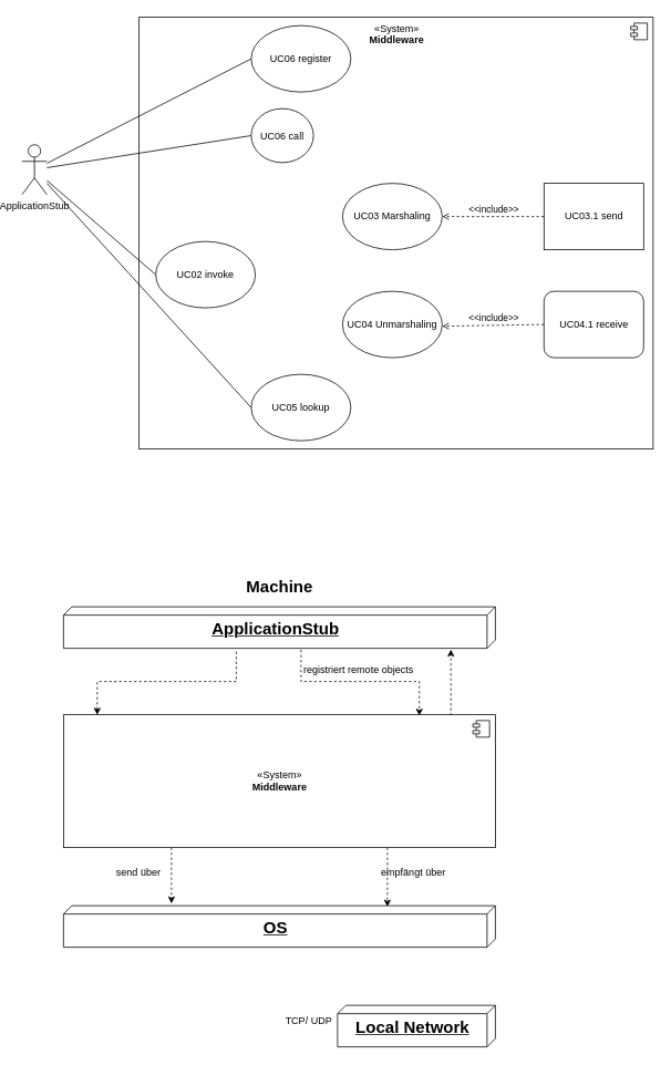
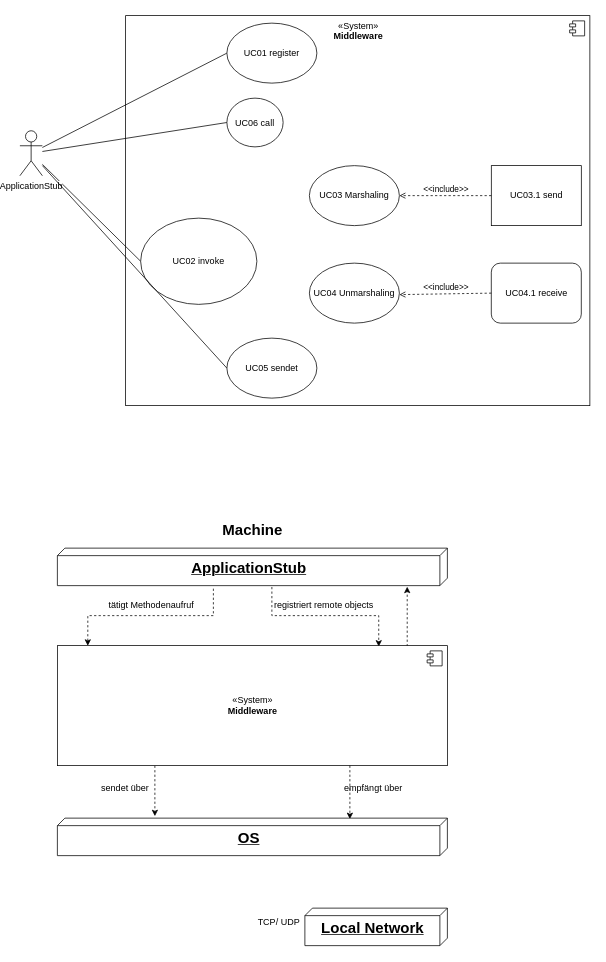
  <mxCell id="0" />
  <mxCell id="1" parent="0" />
  <mxCell id="2" value="«System»&lt;br&gt;&lt;b&gt;Middleware&lt;/b&gt;" style="html=1;dropTarget=0;verticalAlign=top;" parent="1" vertex="1"><mxGeometry x="161" y="20" width="619" height="520" as="geometry" /></mxCell>
  <mxCell id="3" value="" style="shape=component;jettyWidth=8;jettyHeight=4;" parent="2" vertex="1"><mxGeometry x="1" width="20" height="20" relative="1" as="geometry"><mxPoint x="-27" y="7" as="offset" /></mxGeometry></mxCell>
  <mxCell id="4" style="edgeStyle=none;rounded=0;orthogonalLoop=1;jettySize=auto;html=1;entryX=0;entryY=0.5;entryDx=0;entryDy=0;endArrow=none;endFill=0;" parent="1" source="7" target="8" edge="1"><mxGeometry relative="1" as="geometry" /></mxCell>
  <mxCell id="5" style="edgeStyle=none;rounded=0;orthogonalLoop=1;jettySize=auto;html=1;entryX=0;entryY=0.5;entryDx=0;entryDy=0;endArrow=none;endFill=0;" parent="1" source="7" target="9" edge="1"><mxGeometry relative="1" as="geometry" /></mxCell>
  <mxCell id="6" style="rounded=0;orthogonalLoop=1;jettySize=auto;html=1;entryX=0;entryY=0.5;entryDx=0;entryDy=0;endArrow=none;endFill=0;" parent="1" source="7" target="28" edge="1"><mxGeometry relative="1" as="geometry" /></mxCell>
  <mxCell id="7" value="ApplicationStub" style="shape=umlActor;verticalLabelPosition=bottom;labelBackgroundColor=#ffffff;verticalAlign=top;html=1;outlineConnect=0;" parent="1" vertex="1"><mxGeometry x="20" y="173.5" width="30" height="60" as="geometry" /></mxCell>
- <mxCell id="8" value="UC06 register" style="ellipse;whiteSpace=wrap;html=1;" parent="1" vertex="1"><mxGeometry x="296" y="30" width="120" height="80" as="geometry" /></mxCell>
- <mxCell id="9" value="UC02 invoke" style="ellipse;whiteSpace=wrap;html=1;" parent="1" vertex="1"><mxGeometry x="181" y="290" width="120" height="80" as="geometry" /></mxCell>
+ <mxCell id="8" value="UC01 register" style="ellipse;whiteSpace=wrap;html=1;" parent="1" vertex="1"><mxGeometry x="296" y="30" width="120" height="80" as="geometry" /></mxCell>
+ <mxCell id="9" value="UC02 invoke" style="ellipse;whiteSpace=wrap;html=1;" parent="1" vertex="1"><mxGeometry x="181" y="290" width="155" height="115" as="geometry" /></mxCell>
  <mxCell id="10" value="UC03 Marshaling" style="ellipse;whiteSpace=wrap;html=1;" parent="1" vertex="1"><mxGeometry x="406" y="220" width="120" height="80" as="geometry" /></mxCell>
  <mxCell id="11" value="UC04 Unmarshaling" style="ellipse;whiteSpace=wrap;html=1;" parent="1" vertex="1"><mxGeometry x="406" y="350" width="120" height="80" as="geometry" /></mxCell>
  <mxCell id="12" style="edgeStyle=orthogonalEdgeStyle;rounded=0;orthogonalLoop=1;jettySize=auto;html=1;entryX=0.078;entryY=0.001;entryDx=0;entryDy=0;exitX=1.081;exitY=0.6;exitDx=0;exitDy=0;exitPerimeter=0;dashed=1;entryPerimeter=0;" parent="1" source="14" target="17" edge="1"><mxGeometry relative="1" as="geometry" /></mxCell>
  <mxCell id="13" style="edgeStyle=orthogonalEdgeStyle;rounded=0;orthogonalLoop=1;jettySize=auto;html=1;entryX=0.824;entryY=0.008;entryDx=0;entryDy=0;dashed=1;entryPerimeter=0;exitX=1.037;exitY=0.45;exitDx=0;exitDy=0;exitPerimeter=0;" parent="1" source="14" target="17" edge="1"><mxGeometry relative="1" as="geometry" /></mxCell>
  <mxCell id="14" value="&lt;b&gt;&lt;font style=&quot;font-size: 20px&quot;&gt;ApplicationStub&lt;/font&gt;&lt;/b&gt;" style="verticalAlign=top;align=center;spacingTop=8;spacingLeft=2;spacingRight=12;shape=cube;size=10;direction=south;fontStyle=4;html=1;" parent="1" vertex="1"><mxGeometry x="70" y="730" width="520" height="50" as="geometry" /></mxCell>
  <mxCell id="15" style="edgeStyle=orthogonalEdgeStyle;rounded=0;orthogonalLoop=1;jettySize=auto;html=1;entryX=1.029;entryY=0.103;entryDx=0;entryDy=0;entryPerimeter=0;dashed=1;exitX=0.897;exitY=0.006;exitDx=0;exitDy=0;exitPerimeter=0;" parent="1" source="17" target="14" edge="1"><mxGeometry relative="1" as="geometry" /></mxCell>
  <mxCell id="16" style="edgeStyle=orthogonalEdgeStyle;rounded=0;orthogonalLoop=1;jettySize=auto;html=1;entryX=-0.052;entryY=0.75;entryDx=0;entryDy=0;entryPerimeter=0;dashed=1;exitX=0.25;exitY=1;exitDx=0;exitDy=0;" parent="1" source="17" target="20" edge="1"><mxGeometry relative="1" as="geometry" /></mxCell>
  <mxCell id="17" value="«System»&lt;br&gt;&lt;b&gt;Middleware&lt;/b&gt;" style="html=1;dropTarget=0;verticalAlign=middle;align=center;" parent="1" vertex="1"><mxGeometry x="70" y="860" width="520" height="160" as="geometry" /></mxCell>
  <mxCell id="18" value="" style="shape=component;jettyWidth=8;jettyHeight=4;" parent="17" vertex="1"><mxGeometry x="1" width="20" height="20" relative="1" as="geometry"><mxPoint x="-27" y="7" as="offset" /></mxGeometry></mxCell>
  <mxCell id="19" style="edgeStyle=orthogonalEdgeStyle;rounded=0;orthogonalLoop=1;jettySize=auto;html=1;entryX=0.025;entryY=0.25;entryDx=0;entryDy=0;dashed=1;exitX=0.75;exitY=1;exitDx=0;exitDy=0;entryPerimeter=0;" parent="1" source="17" target="20" edge="1"><mxGeometry relative="1" as="geometry" /></mxCell>
  <mxCell id="20" value="&lt;b&gt;&lt;font style=&quot;font-size: 20px&quot;&gt;OS&lt;/font&gt;&lt;/b&gt;" style="verticalAlign=top;align=center;spacingTop=8;spacingLeft=2;spacingRight=12;shape=cube;size=10;direction=south;fontStyle=4;html=1;" parent="1" vertex="1"><mxGeometry x="70" y="1090" width="520" height="50" as="geometry" /></mxCell>
+ <mxCell id="21" value="tätigt Methodenaufruf" style="text;html=1;align=center;verticalAlign=middle;resizable=0;points=[];autosize=1;" parent="1" vertex="1"><mxGeometry x="130" y="796" width="130" height="20" as="geometry" /></mxCell>
  <mxCell id="22" value="registriert remote objects" style="text;html=1;align=center;verticalAlign=middle;resizable=0;points=[];autosize=1;" parent="1" vertex="1"><mxGeometry x="350" y="796" width="150" height="20" as="geometry" /></mxCell>
- <mxCell id="23" value="send über" style="text;html=1;align=center;verticalAlign=middle;resizable=0;points=[];autosize=1;" parent="1" vertex="1"><mxGeometry x="120" y="1040" width="80" height="20" as="geometry" /></mxCell>
+ <mxCell id="23" value="sendet über" style="text;html=1;align=center;verticalAlign=middle;resizable=0;points=[];autosize=1;" parent="1" vertex="1"><mxGeometry x="120" y="1040" width="80" height="20" as="geometry" /></mxCell>
  <mxCell id="24" value="empfängt über" style="text;html=1;align=center;verticalAlign=middle;resizable=0;points=[];autosize=1;" parent="1" vertex="1"><mxGeometry x="446" y="1040" width="90" height="20" as="geometry" /></mxCell>
  <mxCell id="25" value="Machine" style="text;html=1;align=center;verticalAlign=middle;resizable=0;points=[];autosize=1;fontSize=20;fontStyle=1" parent="1" vertex="1"><mxGeometry x="280" y="690" width="100" height="30" as="geometry" /></mxCell>
  <mxCell id="26" value="&lt;b&gt;&lt;font style=&quot;font-size: 20px&quot;&gt;Local Network&lt;/font&gt;&lt;/b&gt;" style="verticalAlign=top;align=center;spacingTop=8;spacingLeft=2;spacingRight=12;shape=cube;size=10;direction=south;fontStyle=4;html=1;" parent="1" vertex="1"><mxGeometry x="400" y="1210" width="190" height="50" as="geometry" /></mxCell>
  <mxCell id="27" value="&lt;font style=&quot;font-size: 12px&quot;&gt;TCP/ UDP&lt;/font&gt;" style="text;html=1;align=center;verticalAlign=middle;resizable=0;points=[];autosize=1;fontSize=20;" parent="1" vertex="1"><mxGeometry x="330" y="1210" width="70" height="30" as="geometry" /></mxCell>
  <mxCell id="28" value="UC06 call" style="ellipse;whiteSpace=wrap;html=1;" parent="1" vertex="1"><mxGeometry x="296" y="130" width="75" height="65" as="geometry" /></mxCell>
  <mxCell id="29" value="UC03.1 send" style="whiteSpace=wrap;html=1;rounded=0;" parent="1" vertex="1"><mxGeometry x="648.57" y="220" width="120" height="80" as="geometry" /></mxCell>
  <mxCell id="30" value="&amp;lt;&amp;lt;include&amp;gt;&amp;gt;" style="edgeStyle=none;html=1;endArrow=open;verticalAlign=bottom;dashed=1;labelBackgroundColor=none;exitX=0;exitY=0.5;exitDx=0;exitDy=0;" parent="1" source="29" edge="1"><mxGeometry width="160" relative="1" as="geometry"><mxPoint x="933.57" y="121.76" as="sourcePoint" /><mxPoint x="526" y="260" as="targetPoint" /></mxGeometry></mxCell>
  <mxCell id="31" value="UC04.1 receive" style="whiteSpace=wrap;html=1;rounded=1;" parent="1" vertex="1"><mxGeometry x="648.57" y="350" width="120" height="80" as="geometry" /></mxCell>
  <mxCell id="32" value="&amp;lt;&amp;lt;include&amp;gt;&amp;gt;" style="edgeStyle=none;html=1;endArrow=open;verticalAlign=bottom;dashed=1;labelBackgroundColor=none;exitX=0;exitY=0.5;exitDx=0;exitDy=0;" parent="1" source="31" edge="1"><mxGeometry width="160" relative="1" as="geometry"><mxPoint x="933.57" y="258.26" as="sourcePoint" /><mxPoint x="526" y="392" as="targetPoint" /></mxGeometry></mxCell>
- <mxCell id="33" value="UC05 lookup" style="ellipse;whiteSpace=wrap;html=1;" parent="1" vertex="1"><mxGeometry x="296" y="450" width="120" height="80" as="geometry" /></mxCell>
+ <mxCell id="33" value="UC05 sendet" style="ellipse;whiteSpace=wrap;html=1;" parent="1" vertex="1"><mxGeometry x="296" y="450" width="120" height="80" as="geometry" /></mxCell>
  <mxCell id="34" style="rounded=0;orthogonalLoop=1;jettySize=auto;html=1;entryX=0;entryY=0.5;entryDx=0;entryDy=0;endArrow=none;endFill=0;" parent="1" source="7" target="33" edge="1"><mxGeometry relative="1" as="geometry"><mxPoint x="58" y="511.575" as="sourcePoint" /></mxGeometry></mxCell>
